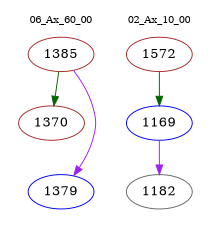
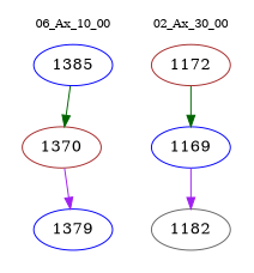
  digraph {
    node [color=blue]
    edge [color=darkgreen]
-   n1 [color=brown label=1385]
+   n1 [label=1385]
    n2 [color=brown label=1370]
    n3 [label=1379]
-   n4 [color=brown label=1572]
+   n4 [color=brown label=1172]
    n5 [label=1169]
    n6 [color=gray40 label=1182]
    subgraph cluster_1 {
      color=white
      fontsize=10
-     label="06_Ax_60_00"
+     label="06_Ax_10_00"
      n1
      n2
      n3
    }
    subgraph cluster_2 {
      color=white
      fontsize=10
-     label="02_Ax_10_00"
+     label="02_Ax_30_00"
      n4
      n5
      n6
    }
    n1 -> n2
-   n1 -> n3 [color=purple]
+   n2 -> n3 [color=purple]
    n4 -> n5
    n5 -> n6 [color=purple]
  }
